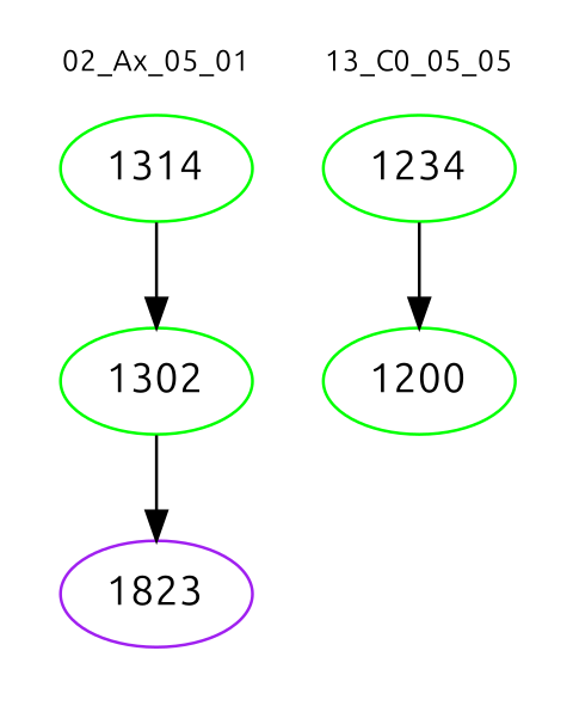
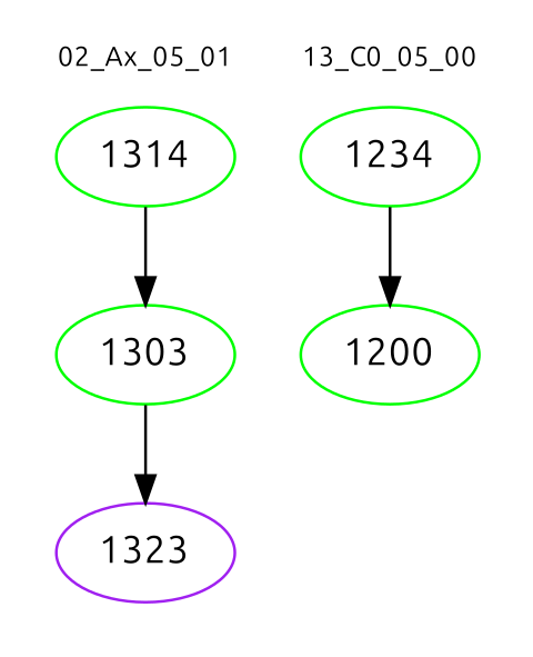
  digraph {
    fontname=Ubuntu
    node [color=green fontname=Ubuntu]
    edge [color=black fontname=Ubuntu]
    n1 [label=1314]
-   n2 [label=1302]
-   n3 [color=purple label=1823]
+   n2 [label=1303]
+   n3 [color=purple label=1323]
    n4 [label=1234]
    n5 [label=1200]
    subgraph cluster_1 {
      color=white
      fontsize=10
      label="02_Ax_05_01"
      n1
      n2
      n3
    }
    subgraph cluster_2 {
      color=white
      fontsize=10
-     label="13_C0_05_05"
+     label="13_C0_05_00"
      n4
      n5
    }
    n1 -> n2
    n2 -> n3
    n4 -> n5
  }
